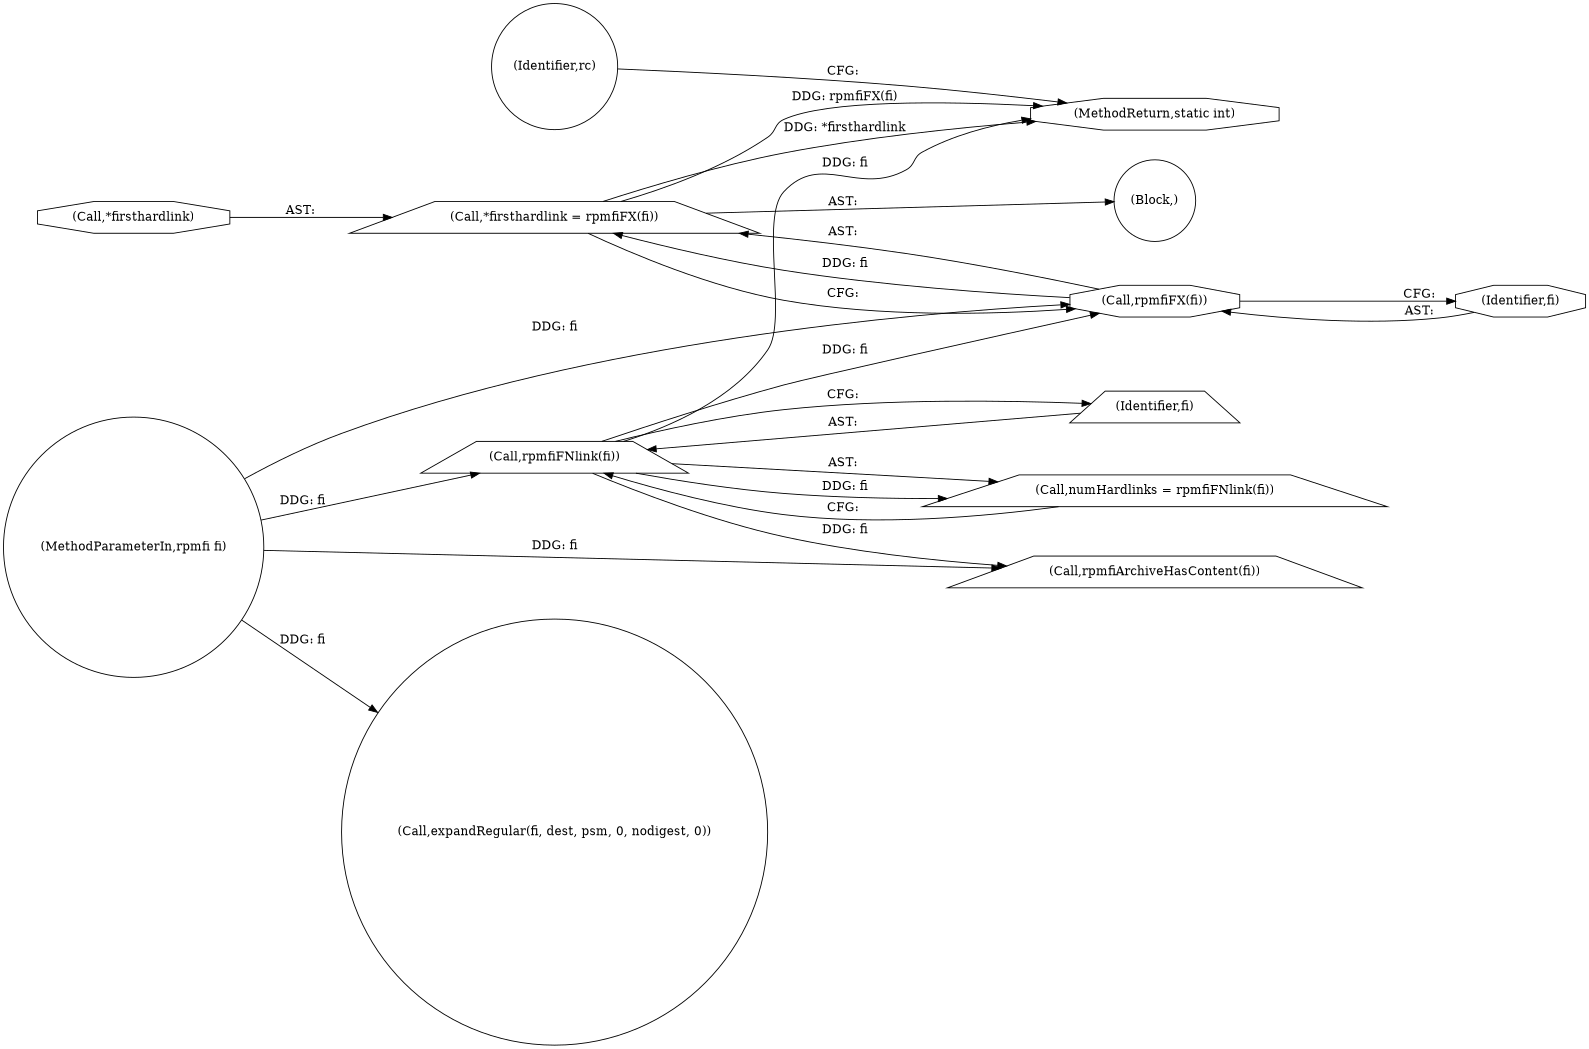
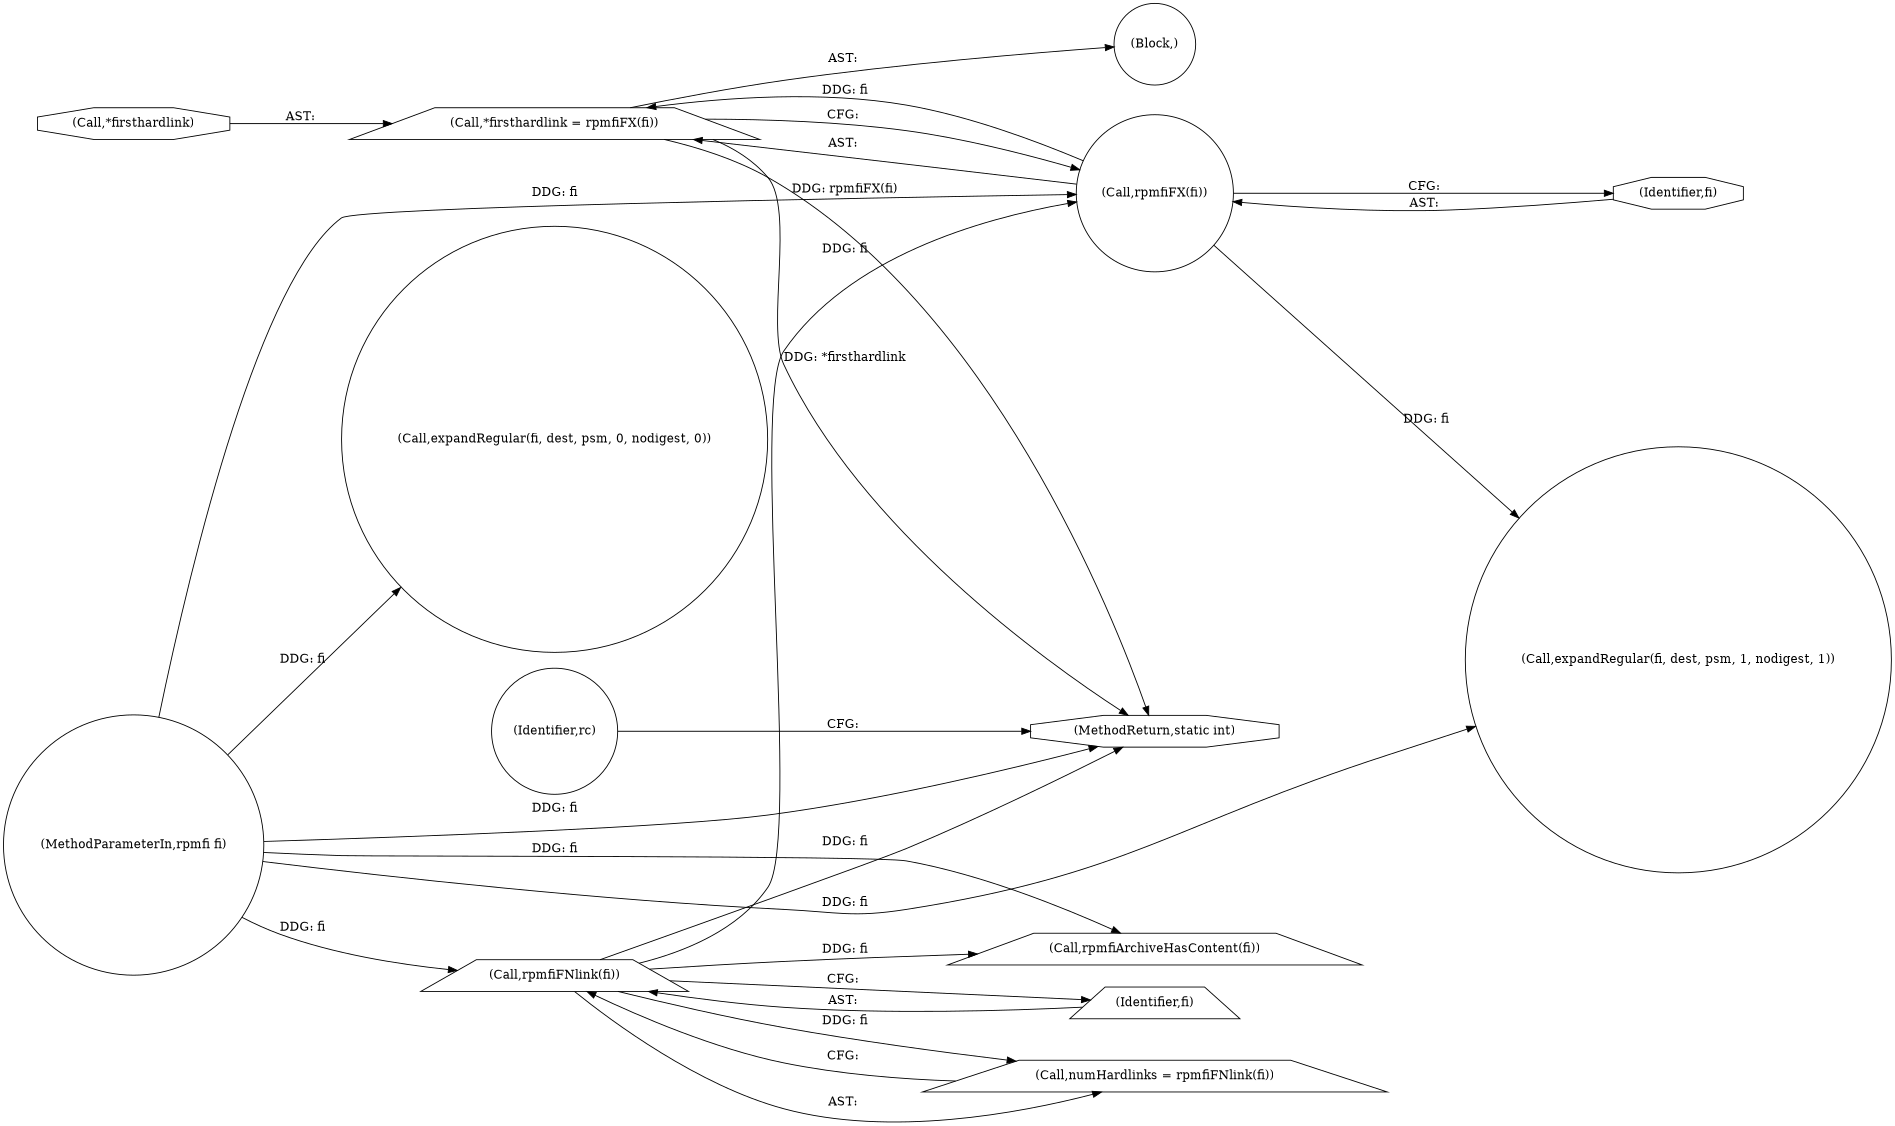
  digraph {
    rankdir=LR
    node [shape=circle]
    n1 [label="(Call,*firsthardlink = rpmfiFX(fi))" shape=trapezium]
-   n2 [label="(Call,rpmfiFX(fi))" shape=octagon]
+   n2 [label="(Call,rpmfiFX(fi))"]
    n3 [label="(Block,)"]
    n4 [label="(MethodReturn,static int)" shape=octagon]
    n5 [label="(Identifier,fi)" shape=octagon]
+   n6 [label="(Call,expandRegular(fi, dest, psm, 1, nodigest, 1))"]
    n7 [label="(Call,rpmfiFNlink(fi))" shape=trapezium]
    n8 [label="(Call,rpmfiArchiveHasContent(fi))" shape=trapezium]
    n9 [label="(Identifier,fi)" shape=trapezium]
    n10 [label="(Call,numHardlinks = rpmfiFNlink(fi))" shape=trapezium]
    n11 [label="(MethodParameterIn,rpmfi fi)"]
    n12 [label="(Call,expandRegular(fi, dest, psm, 0, nodigest, 0))"]
    n13 [label="(Identifier,rc)"]
    n14 [label="(Call,*firsthardlink)" shape=octagon]
    n1 -> n2 [label="CFG: "]
    n1 -> n3 [label="AST: "]
    n1 -> n4 [label="DDG: *firsthardlink"]
    n1 -> n4 [label="DDG: rpmfiFX(fi)"]
    n2 -> n1 [label="AST: "]
    n2 -> n1 [label="DDG: fi"]
    n2 -> n5 [label="CFG: "]
+   n2 -> n6 [label="DDG: fi"]
    n5 -> n2 [label="AST: "]
    n7 -> n2 [label="DDG: fi"]
    n7 -> n4 [label="DDG: fi"]
    n7 -> n8 [label="DDG: fi"]
    n7 -> n9 [label="CFG: "]
    n7 -> n10 [label="AST: "]
    n7 -> n10 [label="DDG: fi"]
    n9 -> n7 [label="AST: "]
    n10 -> n7 [label="CFG: "]
    n11 -> n2 [label="DDG: fi"]
+   n11 -> n4 [label="DDG: fi"]
+   n11 -> n6 [label="DDG: fi"]
    n11 -> n7 [label="DDG: fi"]
    n11 -> n8 [label="DDG: fi"]
    n11 -> n12 [label="DDG: fi"]
    n13 -> n4 [label="CFG: "]
    n14 -> n1 [label="AST: "]
  }
